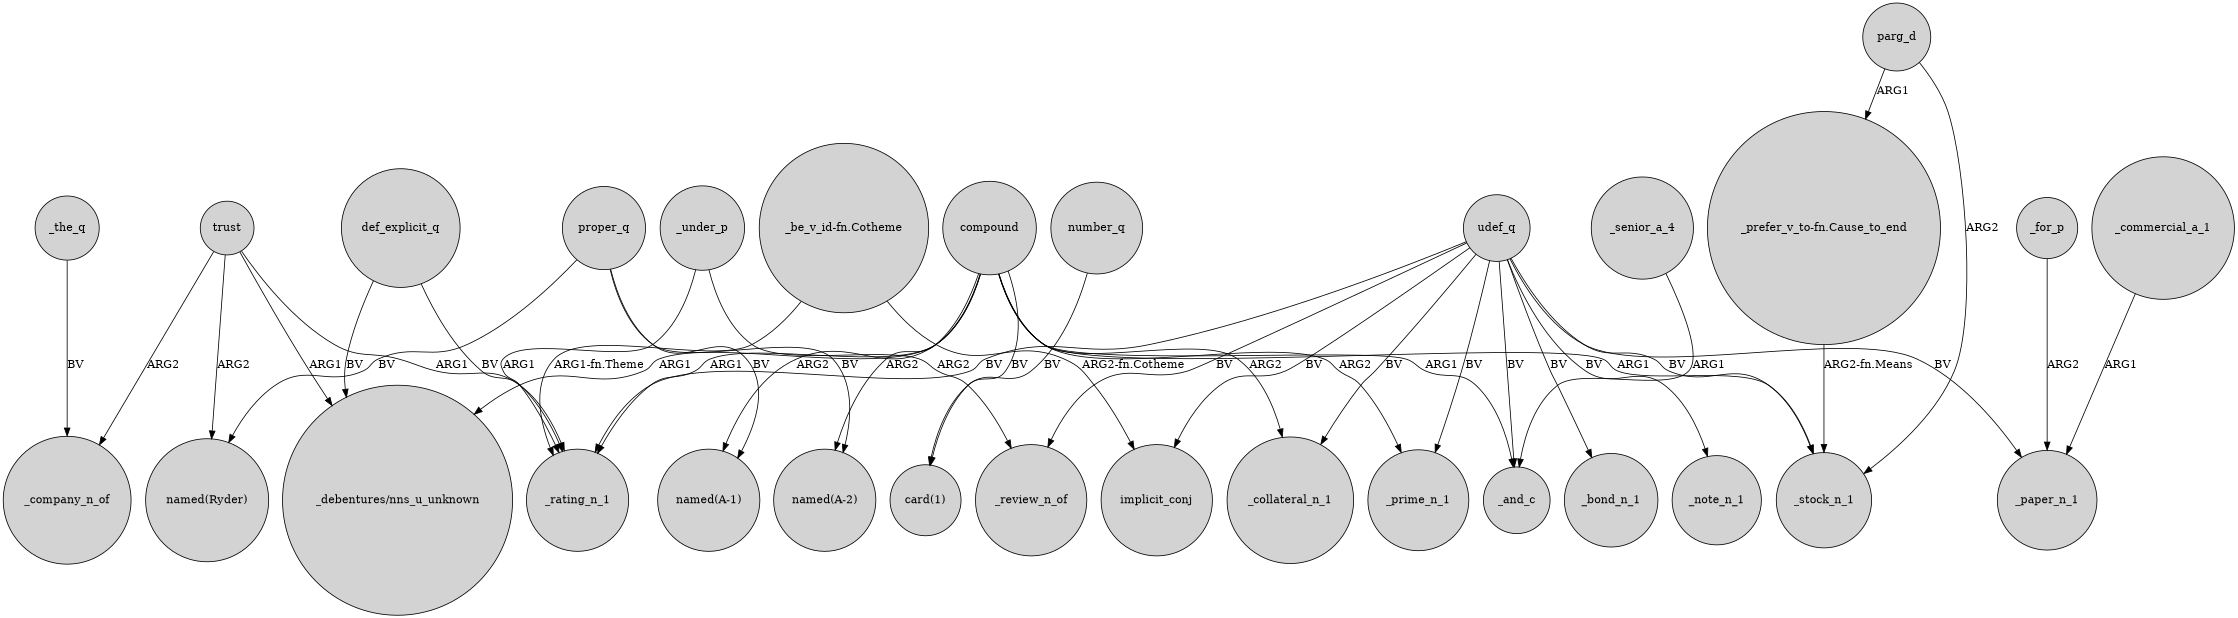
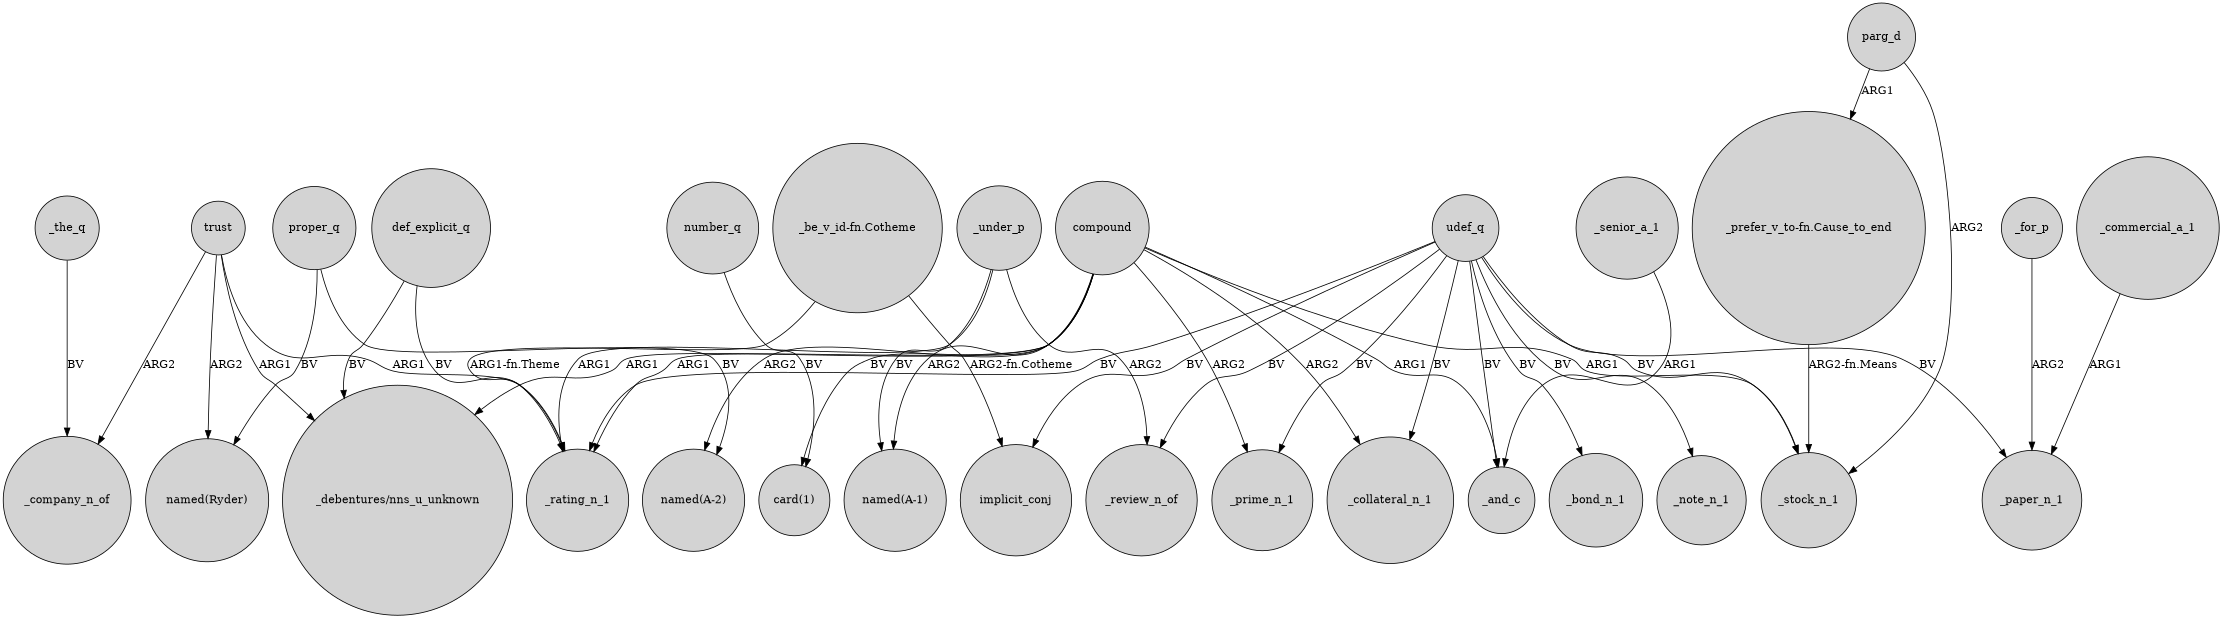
  digraph {
    node [shape=circle style=filled]
    udef_q
    _review_n_of
    _rating_n_1
    _and_c
    _collateral_n_1
    _bond_n_1
    _prime_n_1
    _paper_n_1
    _stock_n_1
    _note_n_1
    implicit_conj
    n12 [label=trust]
    "named(Ryder)"
    "_debentures/nns_u_unknown"
    _company_n_of
    compound
    "card(1)"
    "named(A-2)"
    "named(A-1)"
    proper_q
    number_q
    _under_p
    def_explicit_q
    "_be_v_id-fn.Cotheme"
    "_prefer_v_to-fn.Cause_to_end"
    _for_p
    parg_d
-   _senior_a_1 [label=_senior_a_4]
+   _senior_a_1
    _commercial_a_1
    _the_q
    udef_q -> _review_n_of [label=BV]
    udef_q -> _rating_n_1 [label=BV]
    udef_q -> _and_c [label=BV]
    udef_q -> _collateral_n_1 [label=BV]
    udef_q -> _bond_n_1 [label=BV]
    udef_q -> _prime_n_1 [label=BV]
    udef_q -> _paper_n_1 [label=BV]
    udef_q -> _stock_n_1 [label=BV]
    udef_q -> _note_n_1 [label=BV]
    udef_q -> implicit_conj [label=BV]
    n12 -> _rating_n_1 [label=ARG1]
    n12 -> "named(Ryder)" [label=ARG2]
    n12 -> "_debentures/nns_u_unknown" [label=ARG1]
    n12 -> _company_n_of [label=ARG2]
    compound -> _rating_n_1 [label=ARG1]
    compound -> _and_c [label=ARG1]
    compound -> _collateral_n_1 [label=ARG2]
    compound -> _prime_n_1 [label=ARG2]
    compound -> _stock_n_1 [label=ARG1]
    compound -> "_debentures/nns_u_unknown" [label=ARG1]
    compound -> "card(1)" [label=BV]
    compound -> "named(A-2)" [label=ARG2]
    compound -> "named(A-1)" [label=ARG2]
    proper_q -> "named(Ryder)" [label=BV]
    proper_q -> "named(A-2)" [label=BV]
-   proper_q -> "named(A-1)" [label=BV]
+   _under_p -> "named(A-1)" [label=BV]
    number_q -> "card(1)" [label=BV]
    _under_p -> _review_n_of [label=ARG2]
    _under_p -> _rating_n_1 [label=ARG1]
    def_explicit_q -> _rating_n_1 [label=BV]
    def_explicit_q -> "_debentures/nns_u_unknown" [label=BV]
    "_be_v_id-fn.Cotheme" -> _rating_n_1 [label="ARG1-fn.Theme"]
    "_be_v_id-fn.Cotheme" -> implicit_conj [label="ARG2-fn.Cotheme"]
    "_prefer_v_to-fn.Cause_to_end" -> _stock_n_1 [label="ARG2-fn.Means"]
    _for_p -> _paper_n_1 [label=ARG2]
    parg_d -> _stock_n_1 [label=ARG2]
    parg_d -> "_prefer_v_to-fn.Cause_to_end" [label=ARG1]
    _senior_a_1 -> _and_c [label=ARG1]
    _commercial_a_1 -> _paper_n_1 [label=ARG1]
    _the_q -> _company_n_of [label=BV]
  }
